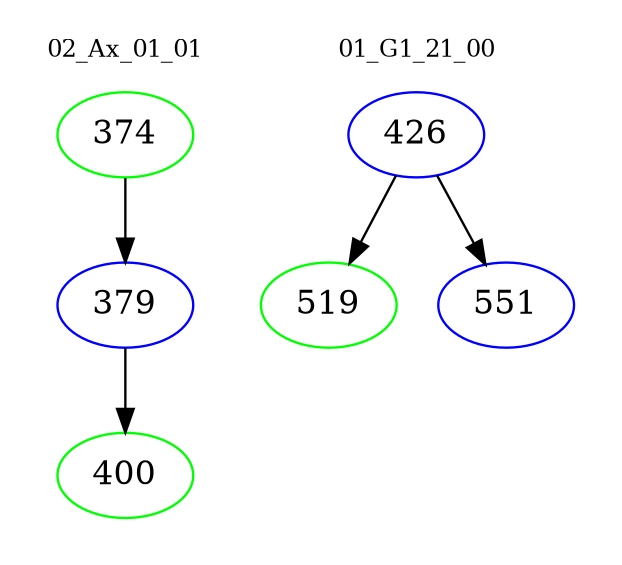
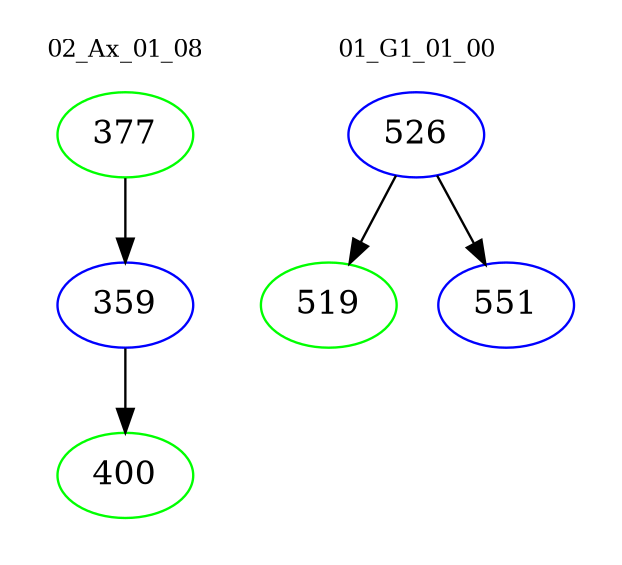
  digraph {
    node [color=green]
    edge [color=black]
-   n1 [label=374]
-   n2 [color=blue label=379]
+   n1 [label=377]
+   n2 [color=blue label=359]
    n3 [label=400]
    n4 [label=519]
-   n5 [color=blue label=426]
+   n5 [color=blue label=526]
    n6 [color=blue label=551]
    subgraph cluster_1 {
      color=white
      fontsize=10
-     label="02_Ax_01_01"
+     label="02_Ax_01_08"
      n1
      n2
      n3
    }
    subgraph cluster_2 {
      color=white
      fontsize=10
-     label="01_G1_21_00"
+     label="01_G1_01_00"
      n4
      n5
      n6
    }
    n1 -> n2
    n2 -> n3
    n5 -> n4
    n5 -> n6
  }
